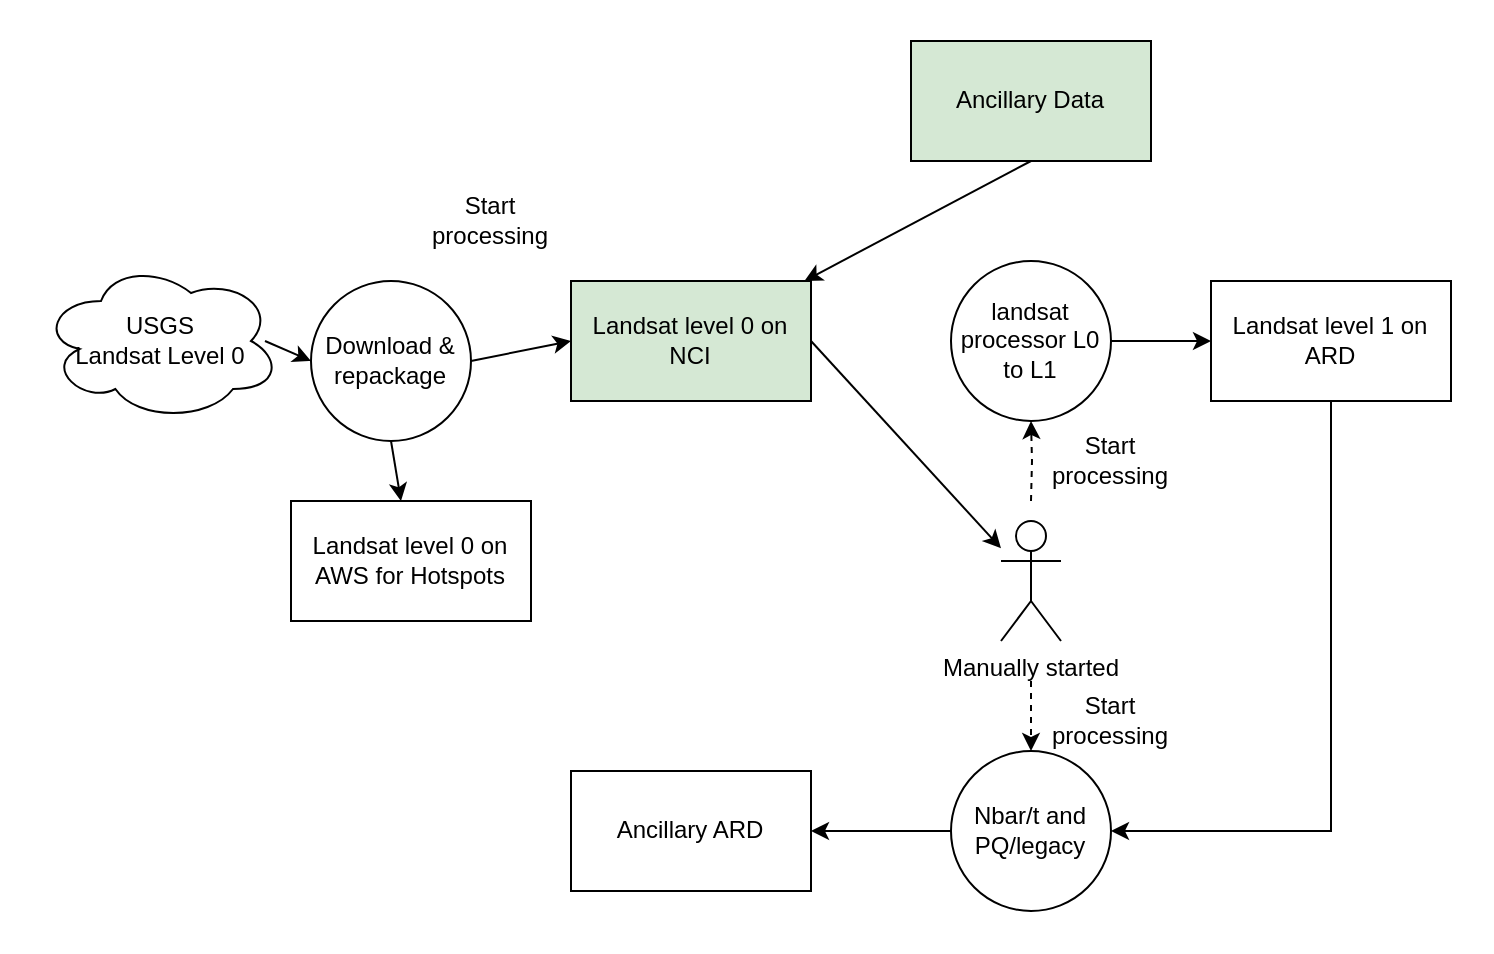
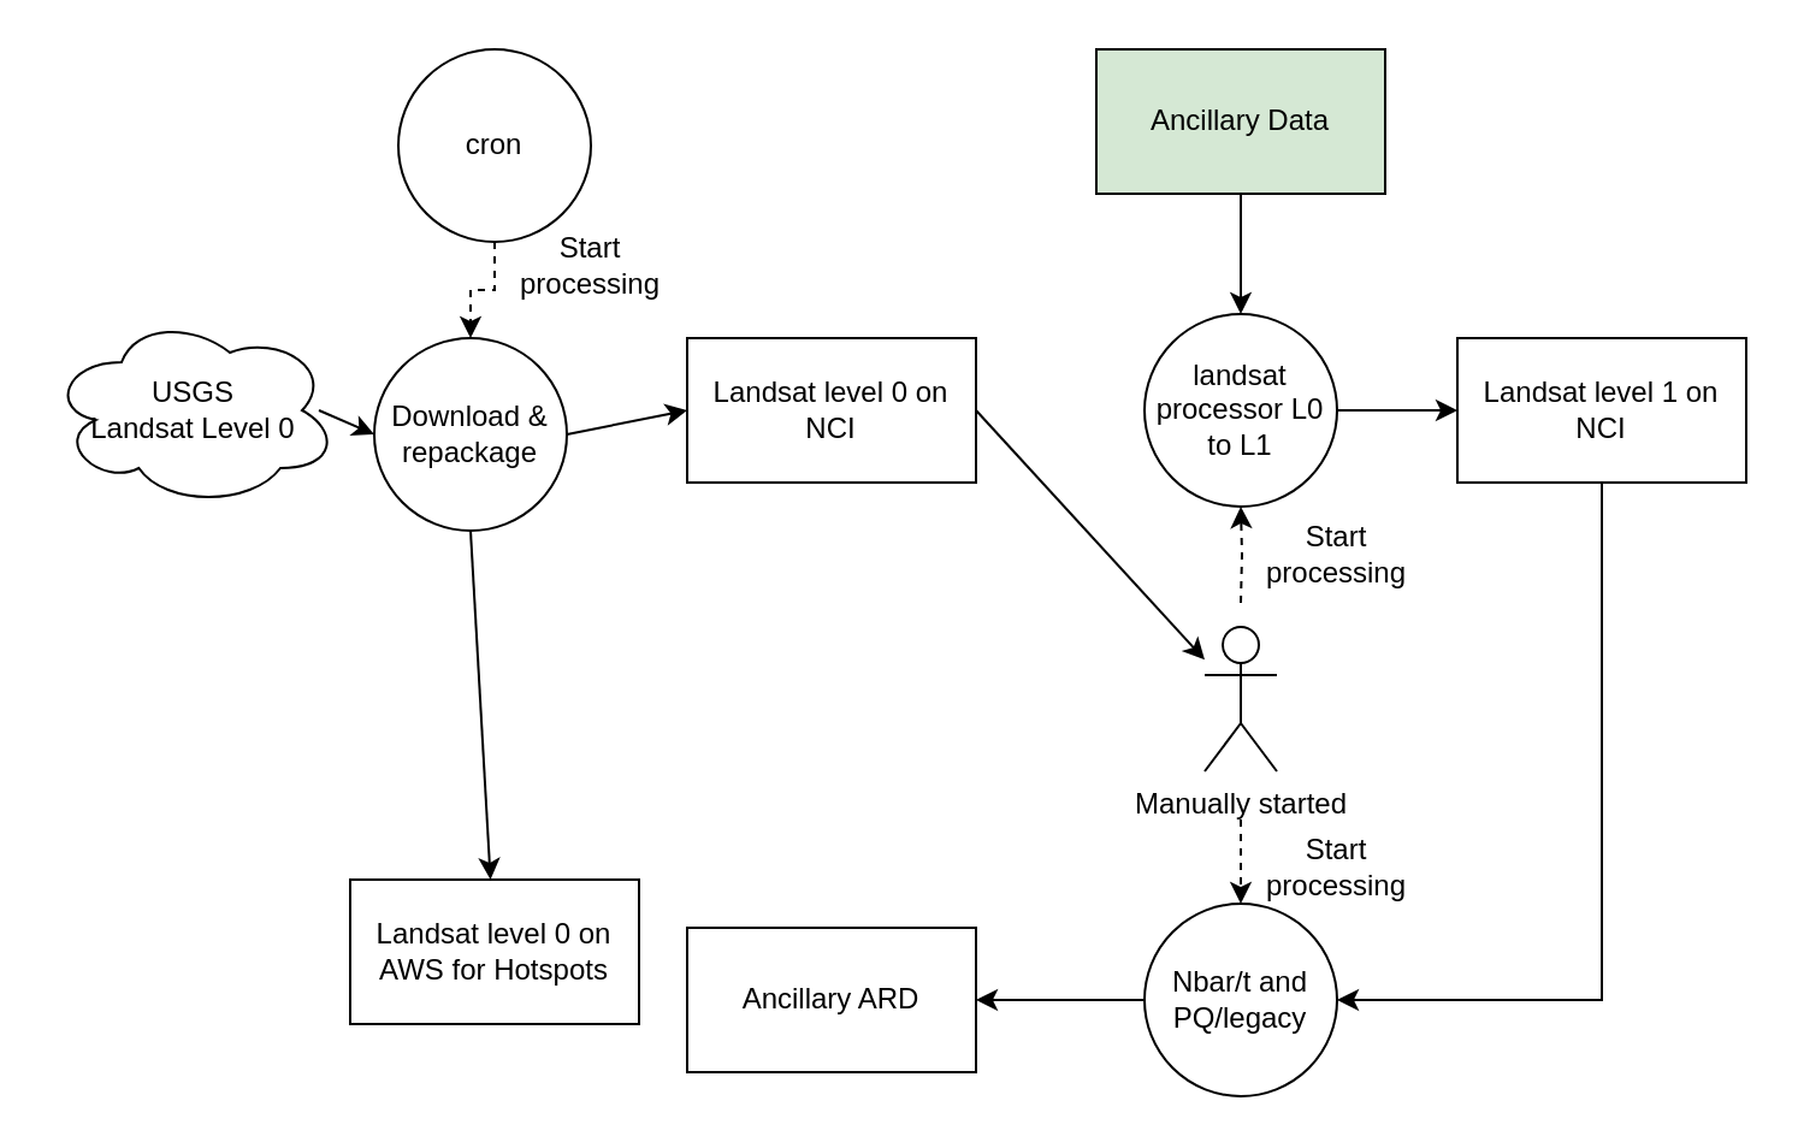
  <mxCell id="0" />
  <mxCell id="1" parent="0" />
  <mxCell id="2" value="USGS&lt;br&gt;Landsat Level 0" style="ellipse;shape=cloud;whiteSpace=wrap;html=1;" parent="1" vertex="1"><mxGeometry x="20" y="130" width="120" height="80" as="geometry" /></mxCell>
- <mxCell id="3" value="Landsat level 0 on NCI" style="rounded=0;whiteSpace=wrap;html=1;fillColor=#d5e8d4;" parent="1" vertex="1"><mxGeometry x="285" y="140" width="120" height="60" as="geometry" /></mxCell>
+ <mxCell id="3" value="Landsat level 0 on NCI" style="rounded=0;whiteSpace=wrap;html=1;" parent="1" vertex="1"><mxGeometry x="285" y="140" width="120" height="60" as="geometry" /></mxCell>
  <mxCell id="4" value="Download &amp;amp; repackage" style="ellipse;whiteSpace=wrap;html=1;aspect=fixed;" parent="1" vertex="1"><mxGeometry x="155" y="140" width="80" height="80" as="geometry" /></mxCell>
  <mxCell id="5" value="landsat processor L0 to L1" style="ellipse;whiteSpace=wrap;html=1;aspect=fixed;" parent="1" vertex="1"><mxGeometry x="475" y="130" width="80" height="80" as="geometry" /></mxCell>
+ <mxCell id="6" value="cron&lt;br&gt;" style="ellipse;whiteSpace=wrap;html=1;aspect=fixed;" parent="1" vertex="1"><mxGeometry x="165" y="20" width="80" height="80" as="geometry" /></mxCell>
  <mxCell id="7" value="" style="endArrow=classic;html=1;entryX=0;entryY=0.5;entryDx=0;entryDy=0;" parent="1" target="4" edge="1"><mxGeometry width="50" height="50" relative="1" as="geometry"><mxPoint x="132" y="170" as="sourcePoint" /><mxPoint x="175" y="160" as="targetPoint" /></mxGeometry></mxCell>
  <mxCell id="8" value="" style="endArrow=classic;html=1;exitX=1;exitY=0.5;exitDx=0;exitDy=0;entryX=0;entryY=0.5;entryDx=0;entryDy=0;" parent="1" source="4" target="3" edge="1"><mxGeometry width="50" height="50" relative="1" as="geometry"><mxPoint x="245" y="200" as="sourcePoint" /><mxPoint x="295" y="150" as="targetPoint" /></mxGeometry></mxCell>
  <mxCell id="9" value="" style="edgeStyle=orthogonalEdgeStyle;rounded=0;orthogonalLoop=1;jettySize=auto;html=1;dashed=1;" parent="1" target="5" edge="1"><mxGeometry relative="1" as="geometry"><mxPoint x="515" y="250" as="sourcePoint" /></mxGeometry></mxCell>
  <mxCell id="10" value="Manually started&lt;br&gt;" style="shape=umlActor;verticalLabelPosition=bottom;labelBackgroundColor=#ffffff;verticalAlign=top;html=1;outlineConnect=0;" parent="1" vertex="1"><mxGeometry x="500" y="260" width="30" height="60" as="geometry" /></mxCell>
  <mxCell id="11" value="" style="endArrow=classic;html=1;exitX=1;exitY=0.5;exitDx=0;exitDy=0;" parent="1" source="3" target="10" edge="1"><mxGeometry width="50" height="50" relative="1" as="geometry"><mxPoint x="405" y="200" as="sourcePoint" /><mxPoint x="455" y="150" as="targetPoint" /></mxGeometry></mxCell>
  <mxCell id="12" style="edgeStyle=orthogonalEdgeStyle;rounded=0;orthogonalLoop=1;jettySize=auto;html=1;exitX=0.5;exitY=1;exitDx=0;exitDy=0;entryX=1;entryY=0.5;entryDx=0;entryDy=0;" parent="1" source="13" target="17" edge="1"><mxGeometry relative="1" as="geometry" /></mxCell>
- <mxCell id="13" value="&lt;span style=&quot;white-space: normal&quot;&gt;Landsat level 1 on ARD&lt;/span&gt;" style="rounded=0;whiteSpace=wrap;html=1;" parent="1" vertex="1"><mxGeometry x="605" y="140" width="120" height="60" as="geometry" /></mxCell>
+ <mxCell id="13" value="&lt;span style=&quot;white-space: normal&quot;&gt;Landsat level 1 on NCI&lt;/span&gt;" style="rounded=0;whiteSpace=wrap;html=1;" parent="1" vertex="1"><mxGeometry x="605" y="140" width="120" height="60" as="geometry" /></mxCell>
  <mxCell id="14" value="" style="endArrow=classic;html=1;exitX=1;exitY=0.5;exitDx=0;exitDy=0;" parent="1" source="5" edge="1"><mxGeometry width="50" height="50" relative="1" as="geometry"><mxPoint x="555" y="220" as="sourcePoint" /><mxPoint x="605" y="170" as="targetPoint" /></mxGeometry></mxCell>
  <mxCell id="15" value="Ancillary ARD" style="rounded=0;whiteSpace=wrap;html=1;" parent="1" vertex="1"><mxGeometry x="285" y="385" width="120" height="60" as="geometry" /></mxCell>
  <mxCell id="16" style="edgeStyle=orthogonalEdgeStyle;rounded=0;orthogonalLoop=1;jettySize=auto;html=1;entryX=1;entryY=0.5;entryDx=0;entryDy=0;" parent="1" source="17" target="15" edge="1"><mxGeometry relative="1" as="geometry" /></mxCell>
  <mxCell id="17" value="Nbar/t and PQ/legacy" style="ellipse;whiteSpace=wrap;html=1;aspect=fixed;" parent="1" vertex="1"><mxGeometry x="475" y="375" width="80" height="80" as="geometry" /></mxCell>
- <mxCell id="18" value="Landsat level 0 on AWS for Hotspots" style="rounded=0;whiteSpace=wrap;html=1;" parent="1" vertex="1"><mxGeometry x="145" y="250" width="120" height="60" as="geometry" /></mxCell>
+ <mxCell id="18" value="Landsat level 0 on AWS for Hotspots" style="rounded=0;whiteSpace=wrap;html=1;" parent="1" vertex="1"><mxGeometry x="145" y="365" width="120" height="60" as="geometry" /></mxCell>
  <mxCell id="19" value="" style="endArrow=classic;html=1;exitX=0.5;exitY=1;exitDx=0;exitDy=0;" parent="1" source="4" target="18" edge="1"><mxGeometry width="50" height="50" relative="1" as="geometry"><mxPoint x="315" y="250" as="sourcePoint" /><mxPoint x="365" y="200" as="targetPoint" /></mxGeometry></mxCell>
  <mxCell id="20" value="Ancillary Data" style="rounded=0;whiteSpace=wrap;html=1;fillColor=#d5e8d4;" parent="1" vertex="1"><mxGeometry x="455" y="20" width="120" height="60" as="geometry" /></mxCell>
- <mxCell id="21" value="" style="endArrow=classic;html=1;exitX=0.5;exitY=1;exitDx=0;exitDy=0;" parent="1" source="20" target="3" edge="1"><mxGeometry width="50" height="50" relative="1" as="geometry"><mxPoint x="315" y="250" as="sourcePoint" /><mxPoint x="365" y="200" as="targetPoint" /></mxGeometry></mxCell>
+ <mxCell id="21" value="" style="endArrow=classic;html=1;exitX=0.5;exitY=1;exitDx=0;exitDy=0;entryX=0.5;entryY=0;entryDx=0;entryDy=0;" parent="1" source="20" target="5" edge="1"><mxGeometry width="50" height="50" relative="1" as="geometry"><mxPoint x="315" y="250" as="sourcePoint" /><mxPoint x="365" y="200" as="targetPoint" /></mxGeometry></mxCell>
+ <mxCell id="22" value="" style="edgeStyle=orthogonalEdgeStyle;rounded=0;orthogonalLoop=1;jettySize=auto;html=1;dashed=1;entryX=0.5;entryY=0;entryDx=0;entryDy=0;exitX=0.5;exitY=1;exitDx=0;exitDy=0;" parent="1" source="6" target="4" edge="1"><mxGeometry relative="1" as="geometry"><mxPoint x="115" y="110" as="sourcePoint" /><mxPoint x="115" y="70" as="targetPoint" /></mxGeometry></mxCell>
  <mxCell id="23" value="" style="edgeStyle=orthogonalEdgeStyle;rounded=0;orthogonalLoop=1;jettySize=auto;html=1;dashed=1;entryX=0.5;entryY=0;entryDx=0;entryDy=0;" parent="1" target="17" edge="1"><mxGeometry relative="1" as="geometry"><mxPoint x="515" y="340" as="sourcePoint" /><mxPoint x="535" y="230" as="targetPoint" /></mxGeometry></mxCell>
  <mxCell id="24" value="Start processing" style="text;html=1;strokeColor=none;fillColor=none;align=center;verticalAlign=middle;whiteSpace=wrap;rounded=0;" parent="1" vertex="1"><mxGeometry x="215" y="100" width="60" height="20" as="geometry" /></mxCell>
  <mxCell id="25" value="Start processing" style="text;html=1;strokeColor=none;fillColor=none;align=center;verticalAlign=middle;whiteSpace=wrap;rounded=0;" parent="1" vertex="1"><mxGeometry x="525" y="220" width="60" height="20" as="geometry" /></mxCell>
  <mxCell id="26" value="Start processing" style="text;html=1;strokeColor=none;fillColor=none;align=center;verticalAlign=middle;whiteSpace=wrap;rounded=0;" parent="1" vertex="1"><mxGeometry x="525" y="350" width="60" height="20" as="geometry" /></mxCell>
